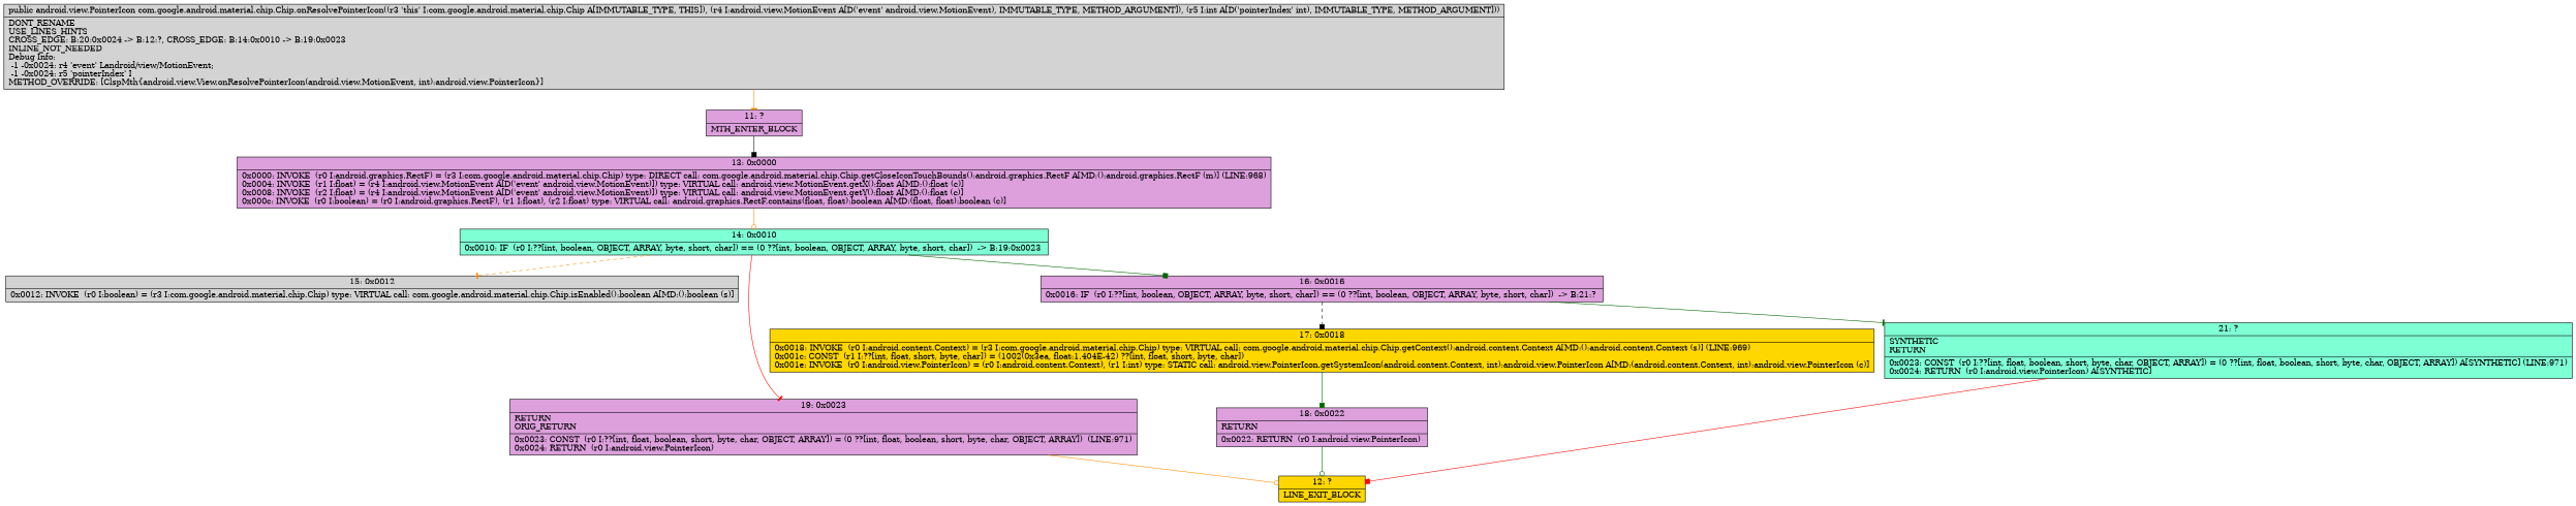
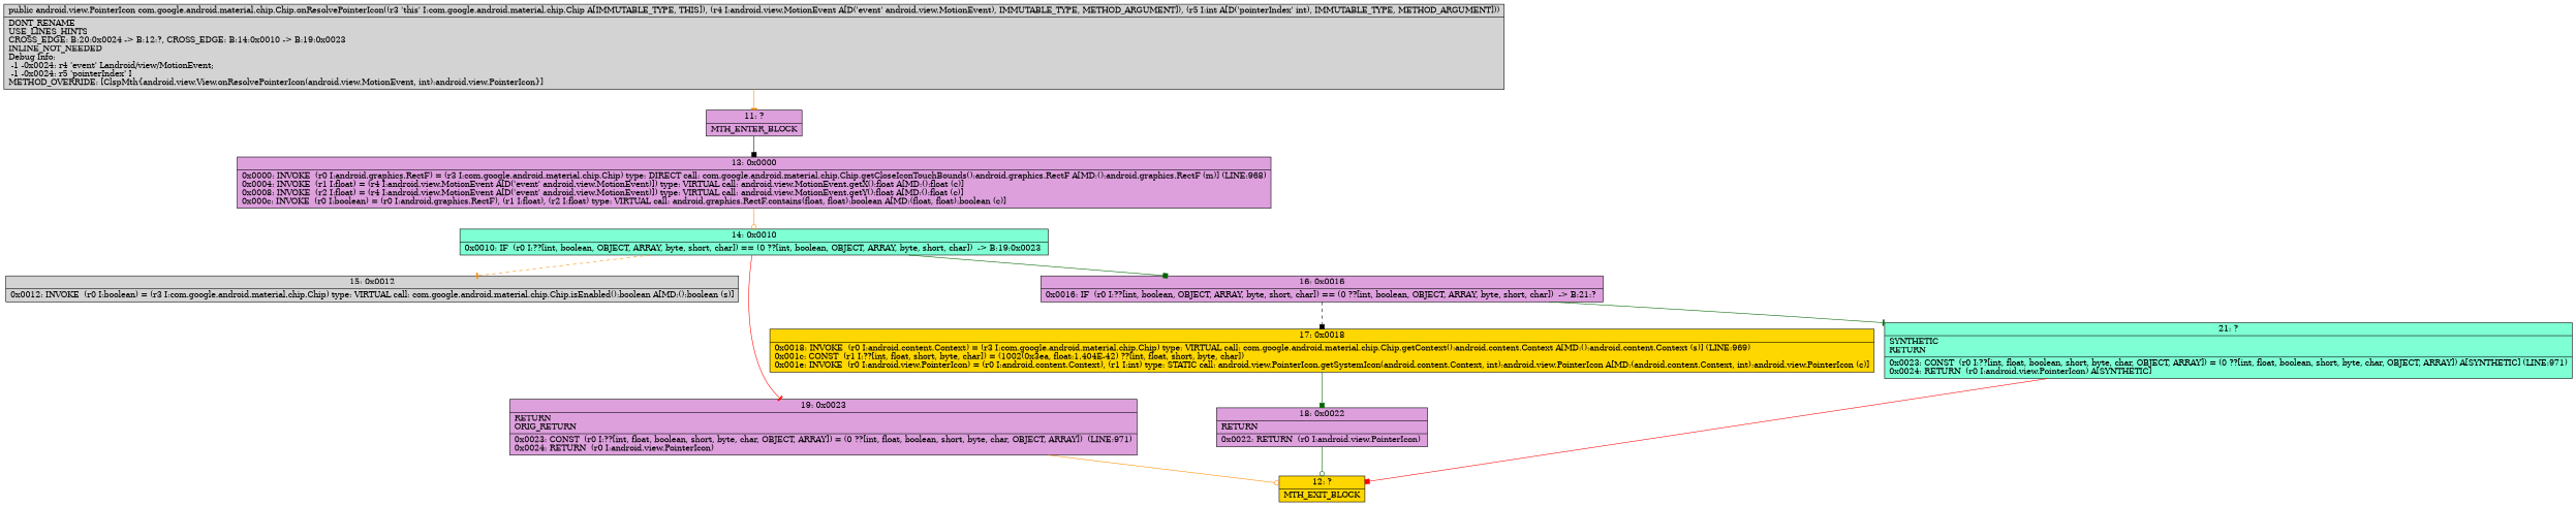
  digraph {
    node [fillcolor=plum shape=record style=filled]
    edge [arrowhead=box color=darkorange]
    n1 [label="{11\:\ ?|MTH_ENTER_BLOCK\l}"]
    n2 [label="{13\:\ 0x0000|0x0000: INVOKE  (r0 I:android.graphics.RectF) = (r3 I:com.google.android.material.chip.Chip) type: DIRECT call: com.google.android.material.chip.Chip.getCloseIconTouchBounds():android.graphics.RectF A[MD:():android.graphics.RectF (m)] (LINE:968)\l0x0004: INVOKE  (r1 I:float) = (r4 I:android.view.MotionEvent A[D('event' android.view.MotionEvent)]) type: VIRTUAL call: android.view.MotionEvent.getX():float A[MD:():float (c)]\l0x0008: INVOKE  (r2 I:float) = (r4 I:android.view.MotionEvent A[D('event' android.view.MotionEvent)]) type: VIRTUAL call: android.view.MotionEvent.getY():float A[MD:():float (c)]\l0x000c: INVOKE  (r0 I:boolean) = (r0 I:android.graphics.RectF), (r1 I:float), (r2 I:float) type: VIRTUAL call: android.graphics.RectF.contains(float, float):boolean A[MD:(float, float):boolean (c)]\l}"]
    n3 [fillcolor=aquamarine label="{14\:\ 0x0010|0x0010: IF  (r0 I:??[int, boolean, OBJECT, ARRAY, byte, short, char]) == (0 ??[int, boolean, OBJECT, ARRAY, byte, short, char])  \-\> B:19:0x0023 \l}"]
    n4 [fillcolor=lightgrey label="{15\:\ 0x0012|0x0012: INVOKE  (r0 I:boolean) = (r3 I:com.google.android.material.chip.Chip) type: VIRTUAL call: com.google.android.material.chip.Chip.isEnabled():boolean A[MD:():boolean (s)]\l}"]
    n5 [label="{19\:\ 0x0023|RETURN\lORIG_RETURN\l|0x0023: CONST  (r0 I:??[int, float, boolean, short, byte, char, OBJECT, ARRAY]) = (0 ??[int, float, boolean, short, byte, char, OBJECT, ARRAY])  (LINE:971)\l0x0024: RETURN  (r0 I:android.view.PointerIcon) \l}"]
    n6 [label="{16\:\ 0x0016|0x0016: IF  (r0 I:??[int, boolean, OBJECT, ARRAY, byte, short, char]) == (0 ??[int, boolean, OBJECT, ARRAY, byte, short, char])  \-\> B:21:? \l}"]
-   n7 [fillcolor=gold label="{12\:\ ?|LINE_EXIT_BLOCK\l}"]
+   n7 [fillcolor=gold label="{12\:\ ?|MTH_EXIT_BLOCK\l}"]
    n8 [fillcolor=gold label="{17\:\ 0x0018|0x0018: INVOKE  (r0 I:android.content.Context) = (r3 I:com.google.android.material.chip.Chip) type: VIRTUAL call: com.google.android.material.chip.Chip.getContext():android.content.Context A[MD:():android.content.Context (s)] (LINE:969)\l0x001c: CONST  (r1 I:??[int, float, short, byte, char]) = (1002(0x3ea, float:1.404E\-42) ??[int, float, short, byte, char]) \l0x001e: INVOKE  (r0 I:android.view.PointerIcon) = (r0 I:android.content.Context), (r1 I:int) type: STATIC call: android.view.PointerIcon.getSystemIcon(android.content.Context, int):android.view.PointerIcon A[MD:(android.content.Context, int):android.view.PointerIcon (c)]\l}"]
    n9 [fillcolor=aquamarine label="{21\:\ ?|SYNTHETIC\lRETURN\l|0x0023: CONST  (r0 I:??[int, float, boolean, short, byte, char, OBJECT, ARRAY]) = (0 ??[int, float, boolean, short, byte, char, OBJECT, ARRAY]) A[SYNTHETIC] (LINE:971)\l0x0024: RETURN  (r0 I:android.view.PointerIcon) A[SYNTHETIC]\l}"]
    n10 [label="{18\:\ 0x0022|RETURN\l|0x0022: RETURN  (r0 I:android.view.PointerIcon) \l}"]
    n11 [fillcolor=lightgrey label="{public android.view.PointerIcon com.google.android.material.chip.Chip.onResolvePointerIcon((r3 'this' I:com.google.android.material.chip.Chip A[IMMUTABLE_TYPE, THIS]), (r4 I:android.view.MotionEvent A[D('event' android.view.MotionEvent), IMMUTABLE_TYPE, METHOD_ARGUMENT]), (r5 I:int A[D('pointerIndex' int), IMMUTABLE_TYPE, METHOD_ARGUMENT]))  | DONT_RENAME\lUSE_LINES_HINTS\lCROSS_EDGE: B:20:0x0024 \-\> B:12:?, CROSS_EDGE: B:14:0x0010 \-\> B:19:0x0023\lINLINE_NOT_NEEDED\lDebug Info:\l  \-1 \-0x0024: r4 'event' Landroid\/view\/MotionEvent;\l  \-1 \-0x0024: r5 'pointerIndex' I\lMETHOD_OVERRIDE: [ClspMth\{android.view.View.onResolvePointerIcon(android.view.MotionEvent, int):android.view.PointerIcon\}]\l}"]
    n1 -> n2 [color=black]
    n2 -> n3 [arrowhead=odot]
    n3 -> n4 [arrowhead=tee style=dashed]
    n3 -> n5 [arrowhead=tee color=red]
    n3 -> n6 [color=darkgreen]
    n5 -> n7 [arrowhead=odot]
    n6 -> n8 [color=black style=dashed]
    n6 -> n9 [arrowhead=tee color=darkgreen]
    n8 -> n10 [color=darkgreen]
    n9 -> n7 [color=red]
    n10 -> n7 [arrowhead=odot color=darkgreen]
    n11 -> n1 [arrowhead=tee]
  }
